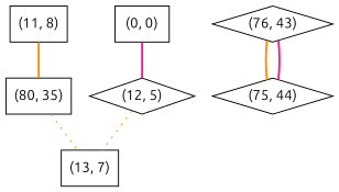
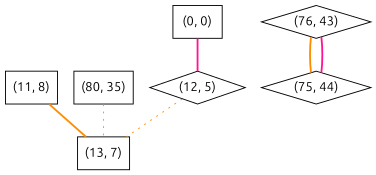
  graph {
    fontname=Ubuntu
    node [fontname=Ubuntu shape=box]
    edge [color=darkorange fontname=Ubuntu style=bold weight=1]
    "(12, 5)" [shape=diamond]
    "(0, 0)"
    "(13, 7)"
    "(11, 8)"
    "(80, 35)"
    "(76, 43)" [shape=diamond]
    "(75, 44)" [shape=diamond]
    "(12, 5)" -- "(13, 7)" [style=dotted]
    "(0, 0)" -- "(12, 5)" [color=deeppink weight=4]
-   "(11, 8)" -- "(80, 35)"
+   "(11, 8)" -- "(13, 7)"
    "(80, 35)" -- "(13, 7)" [style=dotted]
    "(76, 43)" -- "(75, 44)"
    "(76, 43)" -- "(75, 44)" [color=deeppink]
  }
